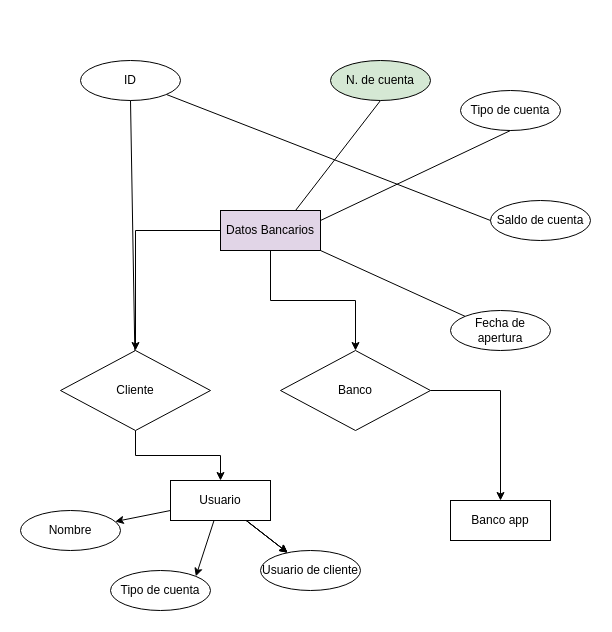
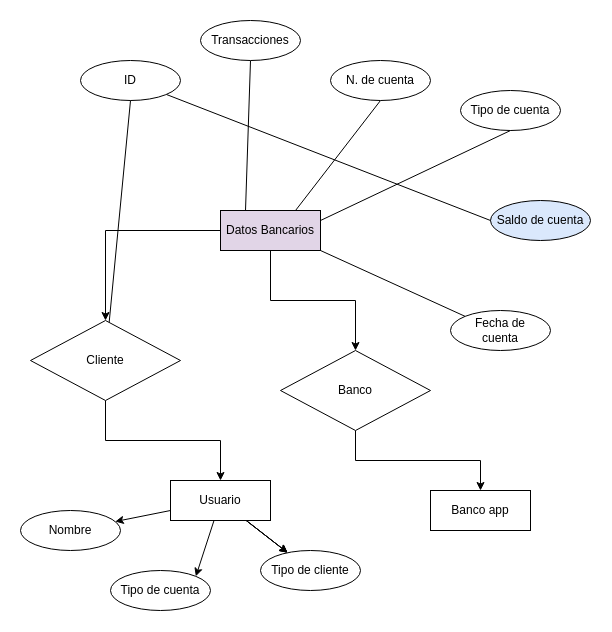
  <mxCell id="0" />
  <mxCell id="1" parent="0" />
  <mxCell id="2" style="edgeStyle=orthogonalEdgeStyle;rounded=0;orthogonalLoop=1;jettySize=auto;html=1;entryX=0.5;entryY=0;entryDx=0;entryDy=0;" parent="1" source="4" target="18" edge="1"><mxGeometry relative="1" as="geometry"><mxPoint x="70" y="250" as="targetPoint" /></mxGeometry></mxCell>
  <mxCell id="3" value="" style="edgeStyle=orthogonalEdgeStyle;rounded=0;orthogonalLoop=1;jettySize=auto;html=1;" parent="1" source="4" target="20" edge="1"><mxGeometry relative="1" as="geometry" /></mxCell>
  <mxCell id="4" value="&lt;font style=&quot;vertical-align: inherit;&quot;&gt;&lt;font style=&quot;vertical-align: inherit;&quot;&gt;Datos Bancarios&lt;/font&gt;&lt;/font&gt;" style="whiteSpace=wrap;html=1;align=center;fillColor=#e1d5e7;" parent="1" vertex="1"><mxGeometry x="220" y="210" width="100" height="40" as="geometry" /></mxCell>
  <mxCell id="5" value="" style="endArrow=none;html=1;rounded=0;entryX=0.75;entryY=0;entryDx=0;entryDy=0;exitX=0.5;exitY=1;exitDx=0;exitDy=0;" parent="1" source="6" target="4" edge="1"><mxGeometry relative="1" as="geometry"><mxPoint x="370" y="110" as="sourcePoint" /><mxPoint x="350" y="150" as="targetPoint" /></mxGeometry></mxCell>
- <mxCell id="6" value="&lt;font style=&quot;vertical-align: inherit;&quot;&gt;&lt;font style=&quot;vertical-align: inherit;&quot;&gt;&lt;font style=&quot;vertical-align: inherit;&quot;&gt;&lt;font style=&quot;vertical-align: inherit;&quot;&gt;N. de cuenta&lt;/font&gt;&lt;/font&gt;&lt;/font&gt;&lt;/font&gt;" style="ellipse;whiteSpace=wrap;html=1;align=center;fillColor=#d5e8d4;" parent="1" vertex="1"><mxGeometry x="330" y="60" width="100" height="40" as="geometry" /></mxCell>
+ <mxCell id="6" value="&lt;font style=&quot;vertical-align: inherit;&quot;&gt;&lt;font style=&quot;vertical-align: inherit;&quot;&gt;&lt;font style=&quot;vertical-align: inherit;&quot;&gt;&lt;font style=&quot;vertical-align: inherit;&quot;&gt;N. de cuenta&lt;/font&gt;&lt;/font&gt;&lt;/font&gt;&lt;/font&gt;" style="ellipse;whiteSpace=wrap;html=1;align=center;" parent="1" vertex="1"><mxGeometry x="330" y="60" width="100" height="40" as="geometry" /></mxCell>
  <mxCell id="7" value="&lt;font style=&quot;vertical-align: inherit;&quot;&gt;&lt;font style=&quot;vertical-align: inherit;&quot;&gt;&lt;font style=&quot;vertical-align: inherit;&quot;&gt;&lt;font style=&quot;vertical-align: inherit;&quot;&gt;Tipo de cuenta&lt;/font&gt;&lt;/font&gt;&lt;/font&gt;&lt;/font&gt;" style="ellipse;whiteSpace=wrap;html=1;align=center;" parent="1" vertex="1"><mxGeometry x="460" y="90" width="100" height="40" as="geometry" /></mxCell>
- <mxCell id="8" value="&lt;font style=&quot;vertical-align: inherit;&quot;&gt;&lt;font style=&quot;vertical-align: inherit;&quot;&gt;&lt;font style=&quot;vertical-align: inherit;&quot;&gt;&lt;font style=&quot;vertical-align: inherit;&quot;&gt;Saldo de cuenta&lt;/font&gt;&lt;/font&gt;&lt;/font&gt;&lt;/font&gt;" style="ellipse;whiteSpace=wrap;html=1;align=center;" parent="1" vertex="1"><mxGeometry x="490" y="200" width="100" height="40" as="geometry" /></mxCell>
- <mxCell id="9" value="Fecha de&lt;br&gt;apertura" style="ellipse;whiteSpace=wrap;html=1;align=center;" parent="1" vertex="1"><mxGeometry x="450" y="310" width="100" height="40" as="geometry" /></mxCell>
+ <mxCell id="8" value="&lt;font style=&quot;vertical-align: inherit;&quot;&gt;&lt;font style=&quot;vertical-align: inherit;&quot;&gt;&lt;font style=&quot;vertical-align: inherit;&quot;&gt;&lt;font style=&quot;vertical-align: inherit;&quot;&gt;Saldo de cuenta&lt;/font&gt;&lt;/font&gt;&lt;/font&gt;&lt;/font&gt;" style="ellipse;whiteSpace=wrap;html=1;align=center;fillColor=#dae8fc;" parent="1" vertex="1"><mxGeometry x="490" y="200" width="100" height="40" as="geometry" /></mxCell>
+ <mxCell id="9" value="Fecha de&lt;br&gt;cuenta" style="ellipse;whiteSpace=wrap;html=1;align=center;" parent="1" vertex="1"><mxGeometry x="450" y="310" width="100" height="40" as="geometry" /></mxCell>
+ <mxCell id="10" value="" style="endArrow=none;html=1;rounded=0;entryX=0.25;entryY=0;entryDx=0;entryDy=0;exitX=0.5;exitY=1;exitDx=0;exitDy=0;" parent="1" source="14" target="4" edge="1"><mxGeometry relative="1" as="geometry"><mxPoint x="140" y="90" as="sourcePoint" /><mxPoint x="280" y="220" as="targetPoint" /></mxGeometry></mxCell>
  <mxCell id="11" value="" style="endArrow=none;html=1;rounded=0;entryX=1;entryY=0.25;entryDx=0;entryDy=0;exitX=0.5;exitY=1;exitDx=0;exitDy=0;" parent="1" source="7" target="4" edge="1"><mxGeometry relative="1" as="geometry"><mxPoint x="400" y="120" as="sourcePoint" /><mxPoint x="305" y="220" as="targetPoint" /></mxGeometry></mxCell>
  <mxCell id="12" value="" style="endArrow=none;html=1;rounded=0;exitX=0;exitY=0.5;exitDx=0;exitDy=0;" parent="1" source="8" target="15" edge="1"><mxGeometry relative="1" as="geometry"><mxPoint x="500" y="170" as="sourcePoint" /><mxPoint x="330" y="230" as="targetPoint" /></mxGeometry></mxCell>
  <mxCell id="13" value="" style="endArrow=none;html=1;rounded=0;exitX=0;exitY=0;exitDx=0;exitDy=0;" parent="1" source="9" edge="1"><mxGeometry relative="1" as="geometry"><mxPoint x="500" y="200" as="sourcePoint" /><mxPoint x="320" y="250" as="targetPoint" /></mxGeometry></mxCell>
+ <mxCell id="14" value="&lt;font style=&quot;vertical-align: inherit;&quot;&gt;&lt;font style=&quot;vertical-align: inherit;&quot;&gt;Transacciones&lt;/font&gt;&lt;/font&gt;" style="ellipse;whiteSpace=wrap;html=1;align=center;" parent="1" vertex="1"><mxGeometry x="200" y="20" width="100" height="40" as="geometry" /></mxCell>
  <mxCell id="15" value="&lt;font style=&quot;vertical-align: inherit;&quot;&gt;&lt;font style=&quot;vertical-align: inherit;&quot;&gt;ID&lt;/font&gt;&lt;/font&gt;" style="ellipse;whiteSpace=wrap;html=1;align=center;" parent="1" vertex="1"><mxGeometry x="80" y="60" width="100" height="40" as="geometry" /></mxCell>
  <mxCell id="16" value="" style="endArrow=none;html=1;rounded=0;exitX=0.5;exitY=1;exitDx=0;exitDy=0;" parent="1" source="15" target="18" edge="1"><mxGeometry relative="1" as="geometry"><mxPoint x="70" y="150" as="sourcePoint" /><mxPoint x="195" y="270" as="targetPoint" /></mxGeometry></mxCell>
  <mxCell id="17" style="edgeStyle=orthogonalEdgeStyle;rounded=0;orthogonalLoop=1;jettySize=auto;html=1;entryX=0.5;entryY=0;entryDx=0;entryDy=0;" parent="1" source="18" target="26" edge="1"><mxGeometry relative="1" as="geometry" /></mxCell>
- <mxCell id="18" value="Cliente" style="shape=rhombus;perimeter=rhombusPerimeter;whiteSpace=wrap;html=1;align=center;" parent="1" vertex="1"><mxGeometry x="60" y="350" width="150" height="80" as="geometry" /></mxCell>
+ <mxCell id="18" value="Cliente" style="shape=rhombus;perimeter=rhombusPerimeter;whiteSpace=wrap;html=1;align=center;" parent="1" vertex="1"><mxGeometry x="30" y="320" width="150" height="80" as="geometry" /></mxCell>
  <mxCell id="19" style="edgeStyle=orthogonalEdgeStyle;rounded=0;orthogonalLoop=1;jettySize=auto;html=1;entryX=0.5;entryY=0;entryDx=0;entryDy=0;" parent="1" source="20" target="27" edge="1"><mxGeometry relative="1" as="geometry" /></mxCell>
  <mxCell id="20" value="Banco" style="shape=rhombus;perimeter=rhombusPerimeter;whiteSpace=wrap;html=1;align=center;" parent="1" vertex="1"><mxGeometry x="280" y="350" width="150" height="80" as="geometry" /></mxCell>
  <mxCell id="21" value="" style="edgeStyle=none;html=1;" parent="1" source="26" target="28" edge="1"><mxGeometry relative="1" as="geometry" /></mxCell>
  <mxCell id="22" value="" style="edgeStyle=none;html=1;" parent="1" source="26" target="30" edge="1"><mxGeometry relative="1" as="geometry" /></mxCell>
  <mxCell id="23" value="" style="edgeStyle=none;html=1;" parent="1" source="26" target="30" edge="1"><mxGeometry relative="1" as="geometry" /></mxCell>
  <mxCell id="24" value="" style="edgeStyle=none;html=1;" parent="1" source="26" target="30" edge="1"><mxGeometry relative="1" as="geometry" /></mxCell>
  <mxCell id="25" style="edgeStyle=none;html=1;entryX=1;entryY=0;entryDx=0;entryDy=0;" parent="1" source="26" target="29" edge="1"><mxGeometry relative="1" as="geometry" /></mxCell>
  <mxCell id="26" value="Usuario" style="whiteSpace=wrap;html=1;align=center;" parent="1" vertex="1"><mxGeometry x="170" y="480" width="100" height="40" as="geometry" /></mxCell>
- <mxCell id="27" value="Banco app" style="whiteSpace=wrap;html=1;align=center;" parent="1" vertex="1"><mxGeometry x="450" y="500" width="100" height="40" as="geometry" /></mxCell>
+ <mxCell id="27" value="Banco app" style="whiteSpace=wrap;html=1;align=center;" parent="1" vertex="1"><mxGeometry x="430" y="490" width="100" height="40" as="geometry" /></mxCell>
  <mxCell id="28" value="Nombre" style="ellipse;whiteSpace=wrap;html=1;align=center;" parent="1" vertex="1"><mxGeometry x="20" y="510" width="100" height="40" as="geometry" /></mxCell>
  <mxCell id="29" value="Tipo de cuenta" style="ellipse;whiteSpace=wrap;html=1;align=center;" parent="1" vertex="1"><mxGeometry x="110" y="570" width="100" height="40" as="geometry" /></mxCell>
- <mxCell id="30" value="Usuario de cliente" style="ellipse;whiteSpace=wrap;html=1;align=center;" parent="1" vertex="1"><mxGeometry x="260" y="550" width="100" height="40" as="geometry" /></mxCell>
+ <mxCell id="30" value="Tipo de cliente" style="ellipse;whiteSpace=wrap;html=1;align=center;" parent="1" vertex="1"><mxGeometry x="260" y="550" width="100" height="40" as="geometry" /></mxCell>
